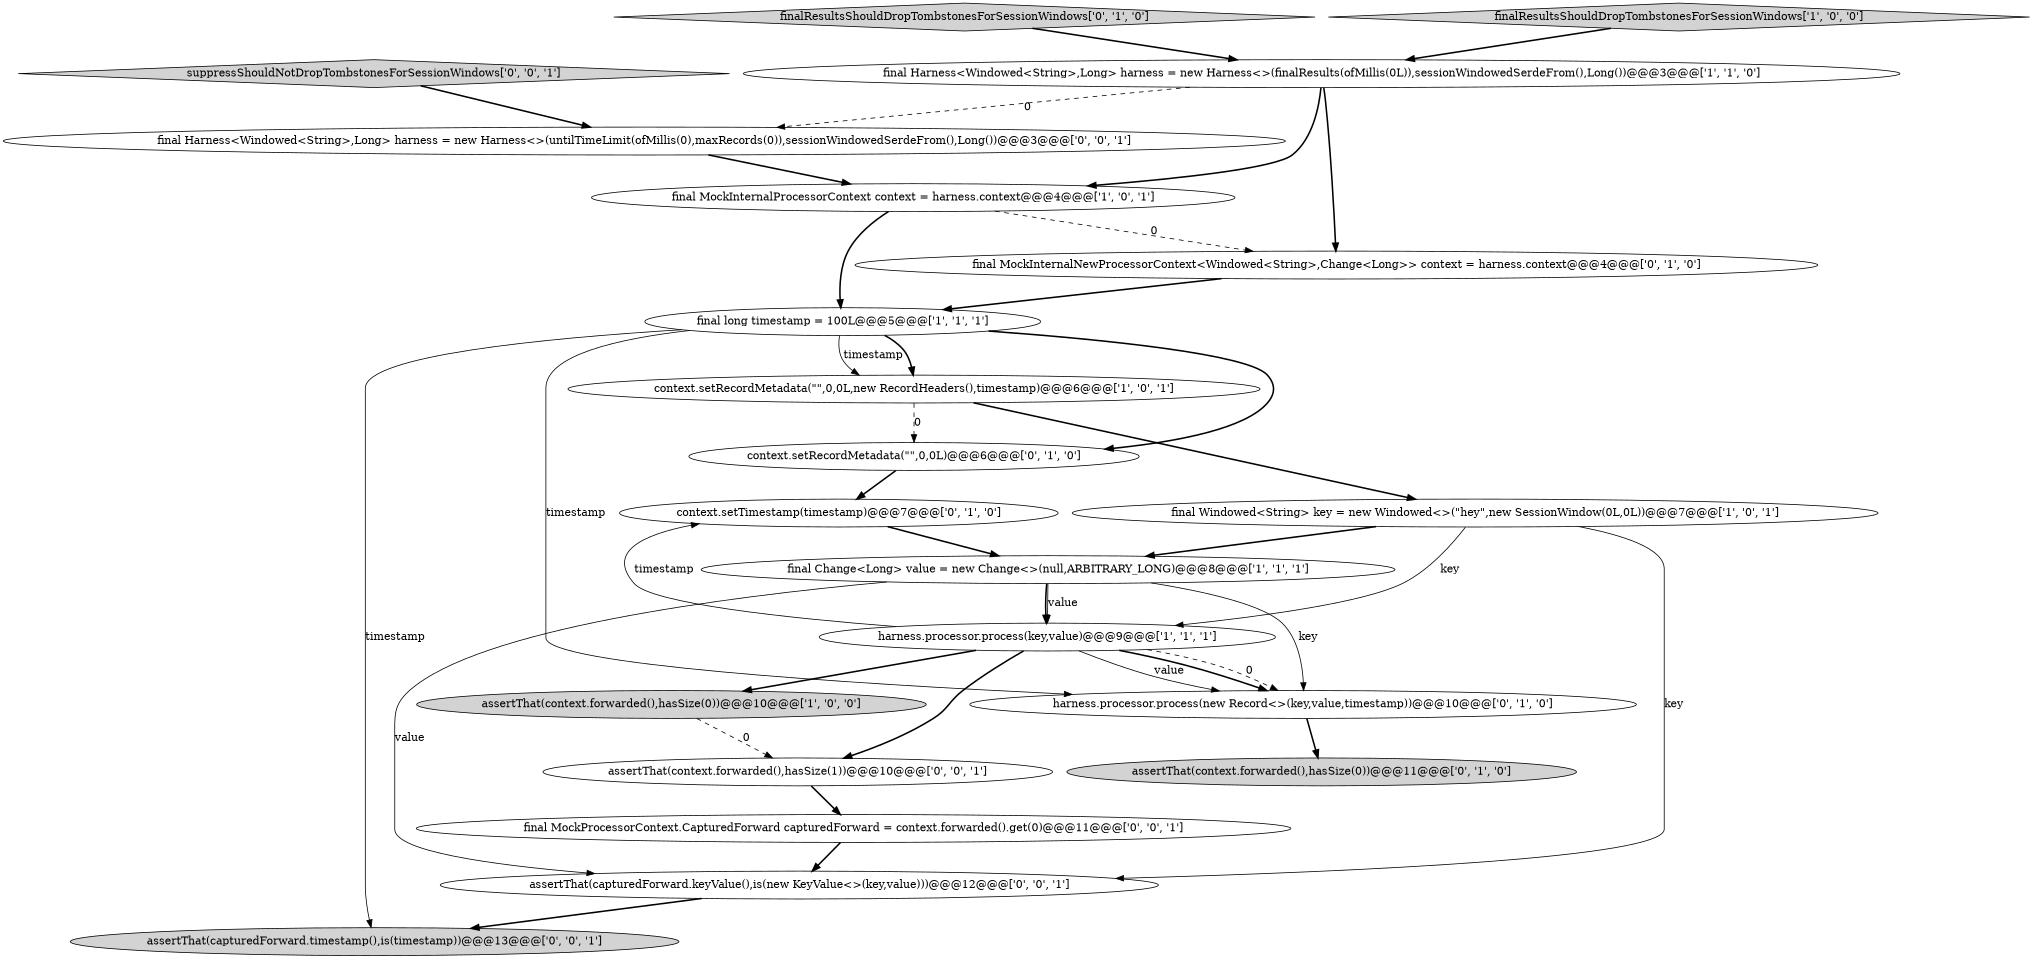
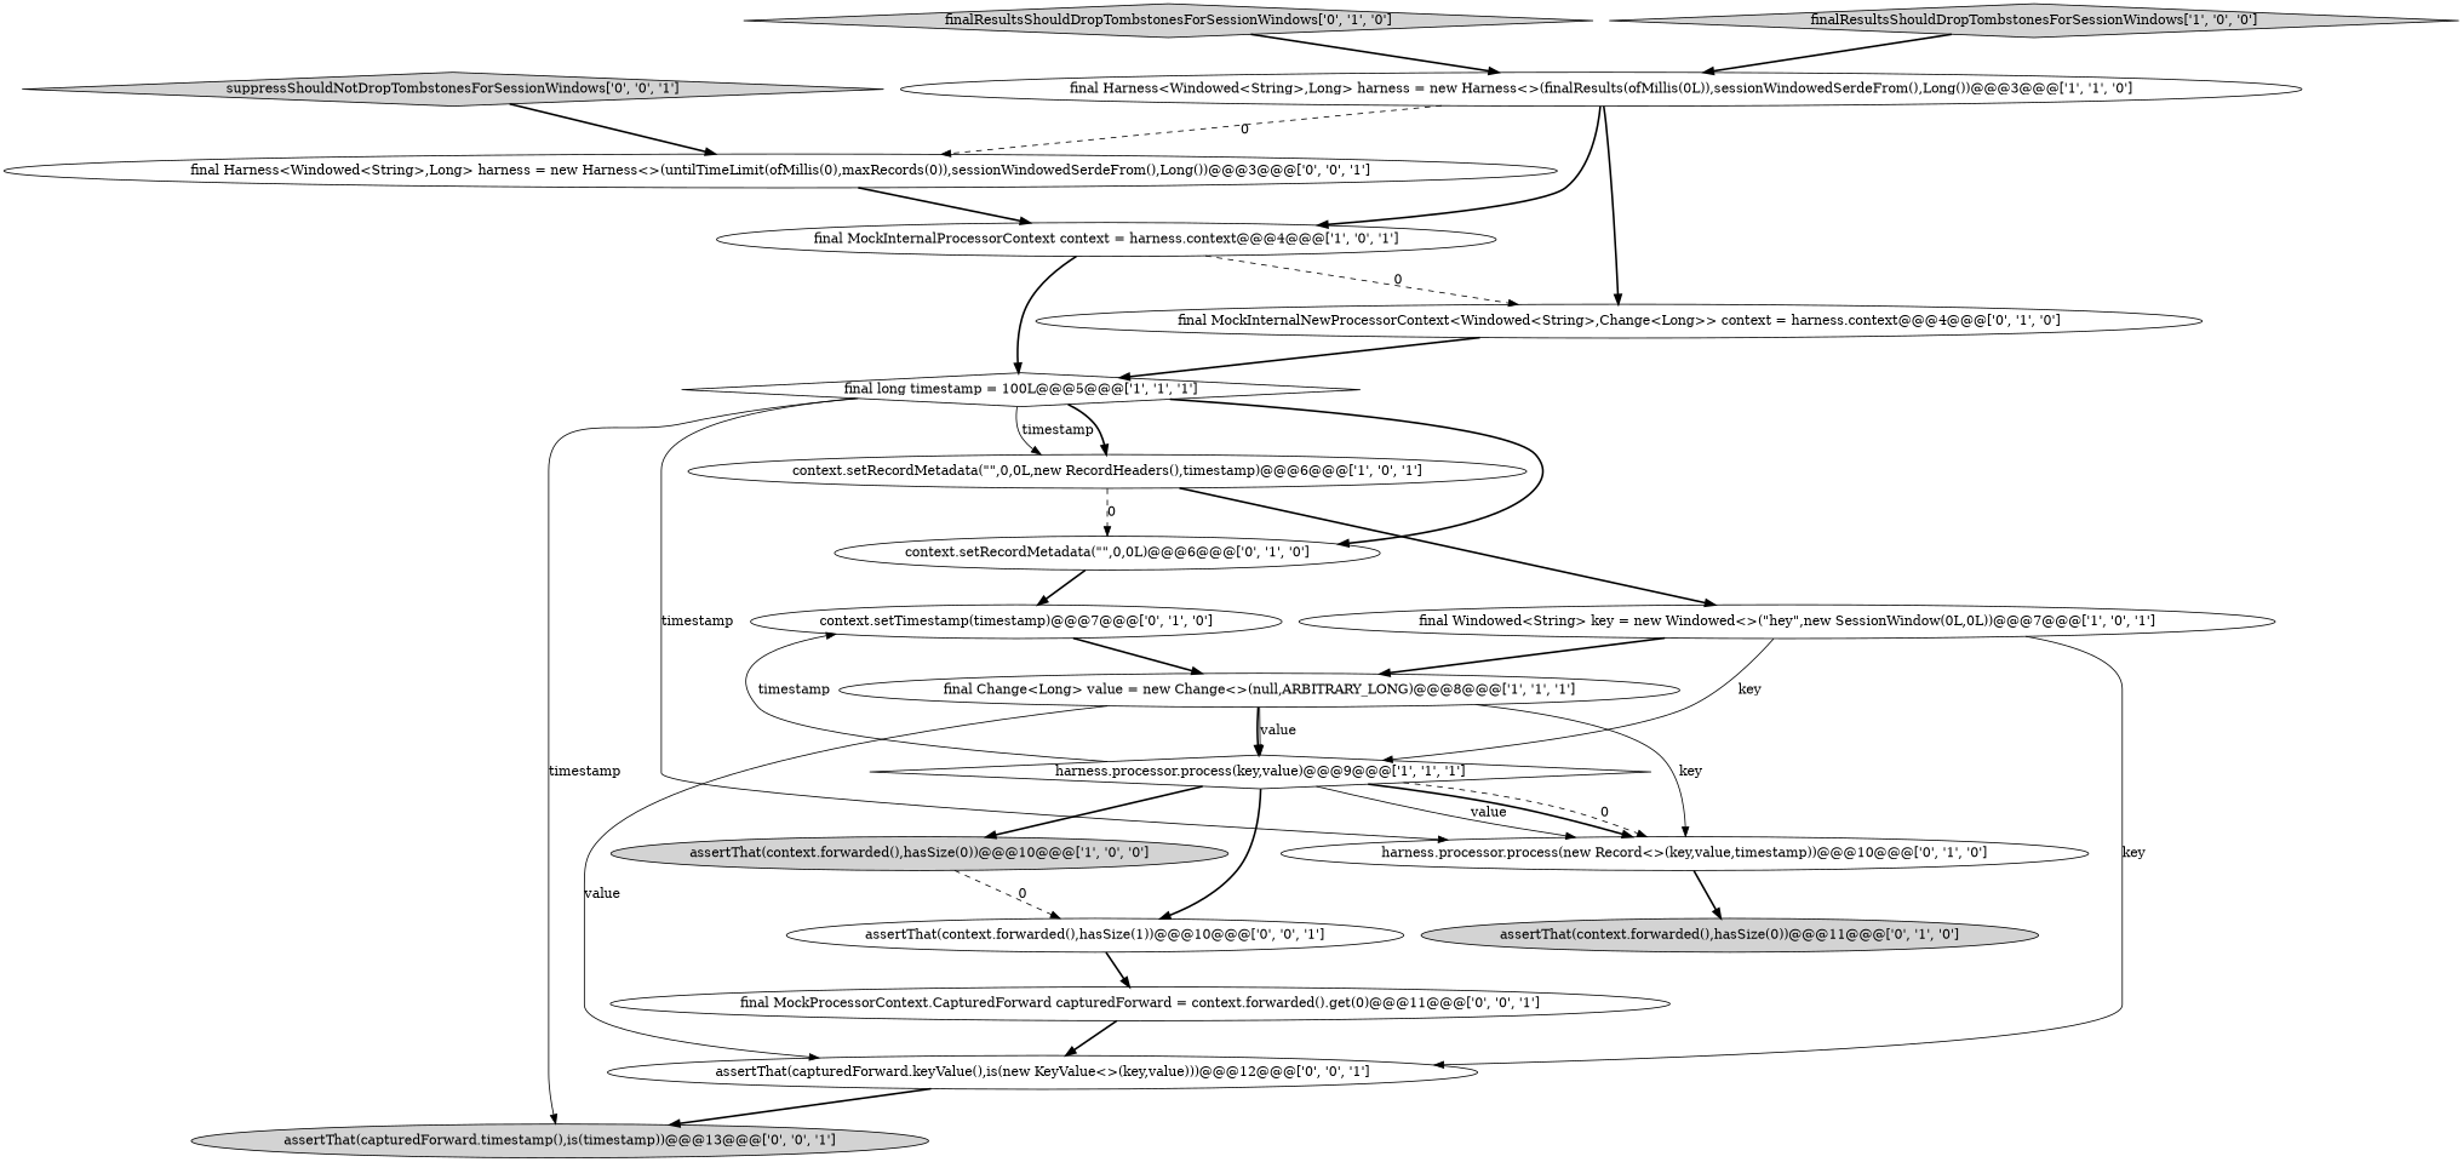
  digraph {
    node [fillcolor=white shape=ellipse style=filled]
    edge [style=bold]
    n1 [label="final MockProcessorContext.CapturedForward capturedForward = context.forwarded().get(0)@@@11@@@['0', '0', '1']"]
    n2 [label="assertThat(capturedForward.keyValue(),is(new KeyValue<>(key,value)))@@@12@@@['0', '0', '1']"]
    n3 [fillcolor=lightgray label="assertThat(capturedForward.timestamp(),is(timestamp))@@@13@@@['0', '0', '1']"]
-   n4 [label="harness.processor.process(key,value)@@@9@@@['1', '1', '1']"]
+   n4 [label="harness.processor.process(key,value)@@@9@@@['1', '1', '1']" shape=diamond]
    n5 [label="harness.processor.process(new Record<>(key,value,timestamp))@@@10@@@['0', '1', '0']"]
    n6 [label="assertThat(context.forwarded(),hasSize(1))@@@10@@@['0', '0', '1']"]
    n7 [fillcolor=lightgray label="assertThat(context.forwarded(),hasSize(0))@@@10@@@['1', '0', '0']"]
    n8 [label="context.setTimestamp(timestamp)@@@7@@@['0', '1', '0']"]
    n9 [fillcolor=lightgray label="assertThat(context.forwarded(),hasSize(0))@@@11@@@['0', '1', '0']"]
    n10 [label="final Change<Long> value = new Change<>(null,ARBITRARY_LONG)@@@8@@@['1', '1', '1']"]
-   n11 [label="final long timestamp = 100L@@@5@@@['1', '1', '1']"]
+   n11 [label="final long timestamp = 100L@@@5@@@['1', '1', '1']" shape=diamond]
    n12 [label="context.setRecordMetadata(\"\",0,0L)@@@6@@@['0', '1', '0']"]
    n13 [label="context.setRecordMetadata(\"\",0,0L,new RecordHeaders(),timestamp)@@@6@@@['1', '0', '1']"]
    n14 [label="final Windowed<String> key = new Windowed<>(\"hey\",new SessionWindow(0L,0L))@@@7@@@['1', '0', '1']"]
    n15 [fillcolor=lightgray label="finalResultsShouldDropTombstonesForSessionWindows['0', '1', '0']" shape=diamond]
    n16 [label="final Harness<Windowed<String>,Long> harness = new Harness<>(finalResults(ofMillis(0L)),sessionWindowedSerdeFrom(),Long())@@@3@@@['1', '1', '0']"]
    n17 [label="final MockInternalNewProcessorContext<Windowed<String>,Change<Long>> context = harness.context@@@4@@@['0', '1', '0']"]
    n18 [label="final MockInternalProcessorContext context = harness.context@@@4@@@['1', '0', '1']"]
    n19 [label="final Harness<Windowed<String>,Long> harness = new Harness<>(untilTimeLimit(ofMillis(0),maxRecords(0)),sessionWindowedSerdeFrom(),Long())@@@3@@@['0', '0', '1']"]
    n20 [fillcolor=lightgray label="finalResultsShouldDropTombstonesForSessionWindows['1', '0', '0']" shape=diamond]
    n21 [fillcolor=lightgray label="suppressShouldNotDropTombstonesForSessionWindows['0', '0', '1']" shape=diamond]
    n1 -> n2
    n2 -> n3
    n4 -> n5 [label=value style=solid]
    n4 -> n5
    n4 -> n5 [label=0 style=dashed]
    n4 -> n6
    n4 -> n7
    n4 -> n8 [label=timestamp style=solid]
    n5 -> n9
    n6 -> n1
    n7 -> n6 [label=0 style=dashed]
    n8 -> n10
    n10 -> n2 [label=value style=solid]
    n10 -> n4
    n10 -> n4 [label=value style=solid]
    n10 -> n5 [label=key style=solid]
    n11 -> n3 [label=timestamp style=solid]
    n11 -> n5 [label=timestamp style=solid]
    n11 -> n12
    n11 -> n13 [label=timestamp style=solid]
    n11 -> n13
    n12 -> n8
    n13 -> n12 [label=0 style=dashed]
    n13 -> n14
    n14 -> n2 [label=key style=solid]
    n14 -> n4 [label=key style=solid]
    n14 -> n10
    n15 -> n16
    n16 -> n17
    n16 -> n18
    n16 -> n19 [label=0 style=dashed]
    n17 -> n11
    n18 -> n11
    n18 -> n17 [label=0 style=dashed]
    n19 -> n18
    n20 -> n16
    n21 -> n19
  }
